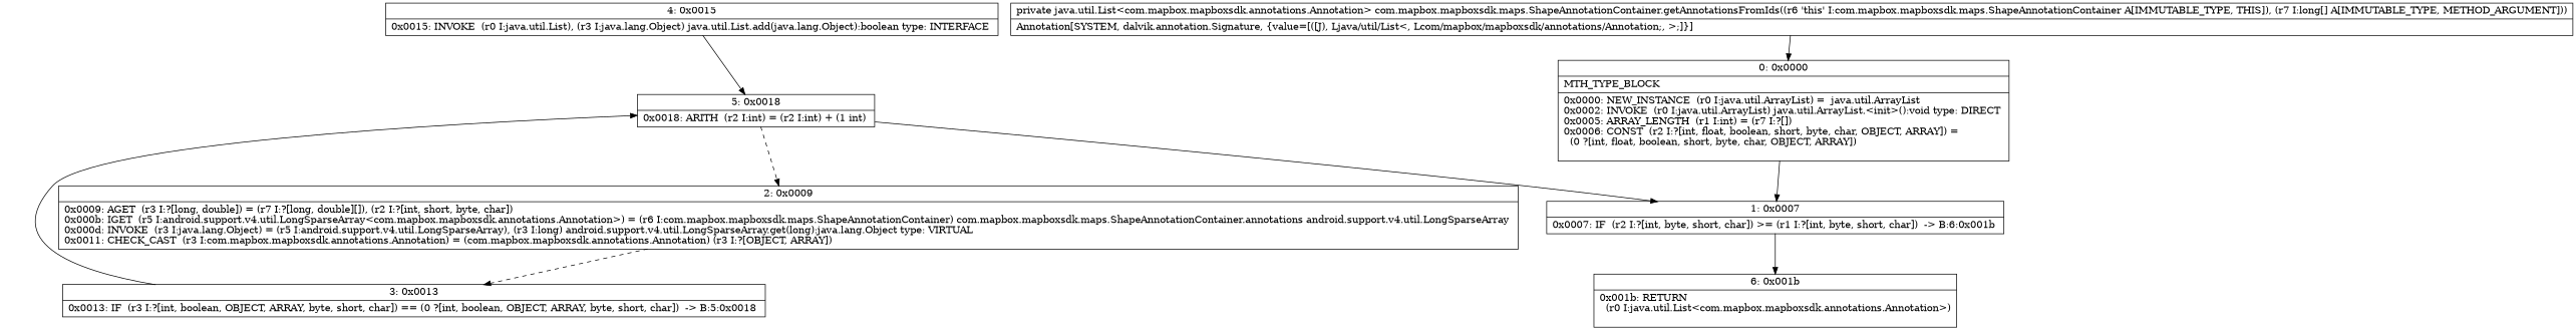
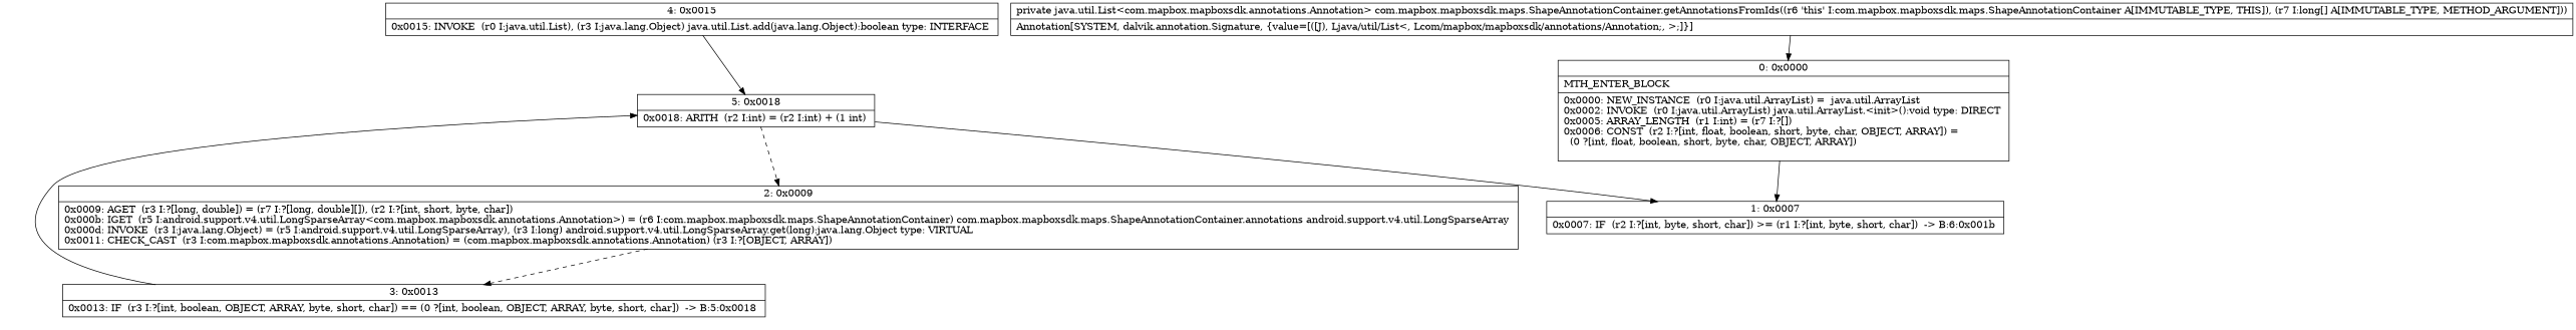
  digraph {
    node [shape=record]
-   n1 [label="{0\:\ 0x0000|MTH_TYPE_BLOCK\l|0x0000: NEW_INSTANCE  (r0 I:java.util.ArrayList) =  java.util.ArrayList \l0x0002: INVOKE  (r0 I:java.util.ArrayList) java.util.ArrayList.\<init\>():void type: DIRECT \l0x0005: ARRAY_LENGTH  (r1 I:int) = (r7 I:?[]) \l0x0006: CONST  (r2 I:?[int, float, boolean, short, byte, char, OBJECT, ARRAY]) = \l  (0 ?[int, float, boolean, short, byte, char, OBJECT, ARRAY])\l \l}"]
+   n1 [label="{0\:\ 0x0000|MTH_ENTER_BLOCK\l|0x0000: NEW_INSTANCE  (r0 I:java.util.ArrayList) =  java.util.ArrayList \l0x0002: INVOKE  (r0 I:java.util.ArrayList) java.util.ArrayList.\<init\>():void type: DIRECT \l0x0005: ARRAY_LENGTH  (r1 I:int) = (r7 I:?[]) \l0x0006: CONST  (r2 I:?[int, float, boolean, short, byte, char, OBJECT, ARRAY]) = \l  (0 ?[int, float, boolean, short, byte, char, OBJECT, ARRAY])\l \l}"]
    n2 [label="{1\:\ 0x0007|0x0007: IF  (r2 I:?[int, byte, short, char]) \>= (r1 I:?[int, byte, short, char])  \-\> B:6:0x001b \l}"]
-   n3 [label="{6\:\ 0x001b|0x001b: RETURN  \l  (r0 I:java.util.List\<com.mapbox.mapboxsdk.annotations.Annotation\>)\l \l}"]
    n4 [label="{2\:\ 0x0009|0x0009: AGET  (r3 I:?[long, double]) = (r7 I:?[long, double][]), (r2 I:?[int, short, byte, char]) \l0x000b: IGET  (r5 I:android.support.v4.util.LongSparseArray\<com.mapbox.mapboxsdk.annotations.Annotation\>) = (r6 I:com.mapbox.mapboxsdk.maps.ShapeAnnotationContainer) com.mapbox.mapboxsdk.maps.ShapeAnnotationContainer.annotations android.support.v4.util.LongSparseArray \l0x000d: INVOKE  (r3 I:java.lang.Object) = (r5 I:android.support.v4.util.LongSparseArray), (r3 I:long) android.support.v4.util.LongSparseArray.get(long):java.lang.Object type: VIRTUAL \l0x0011: CHECK_CAST  (r3 I:com.mapbox.mapboxsdk.annotations.Annotation) = (com.mapbox.mapboxsdk.annotations.Annotation) (r3 I:?[OBJECT, ARRAY]) \l}"]
    n5 [label="{3\:\ 0x0013|0x0013: IF  (r3 I:?[int, boolean, OBJECT, ARRAY, byte, short, char]) == (0 ?[int, boolean, OBJECT, ARRAY, byte, short, char])  \-\> B:5:0x0018 \l}"]
    n6 [label="{5\:\ 0x0018|0x0018: ARITH  (r2 I:int) = (r2 I:int) + (1 int) \l}"]
    n7 [label="{4\:\ 0x0015|0x0015: INVOKE  (r0 I:java.util.List), (r3 I:java.lang.Object) java.util.List.add(java.lang.Object):boolean type: INTERFACE \l}"]
    n8 [label="{private java.util.List\<com.mapbox.mapboxsdk.annotations.Annotation\> com.mapbox.mapboxsdk.maps.ShapeAnnotationContainer.getAnnotationsFromIds((r6 'this' I:com.mapbox.mapboxsdk.maps.ShapeAnnotationContainer A[IMMUTABLE_TYPE, THIS]), (r7 I:long[] A[IMMUTABLE_TYPE, METHOD_ARGUMENT]))  | Annotation[SYSTEM, dalvik.annotation.Signature, \{value=[([J), Ljava\/util\/List\<, Lcom\/mapbox\/mapboxsdk\/annotations\/Annotation;, \>;]\}]\l}"]
    n1 -> n2
-   n2 -> n3
    n4 -> n5 [style=dashed]
    n5 -> n6
    n6 -> n2
    n6 -> n4 [style=dashed]
    n7 -> n6
    n8 -> n1
  }
